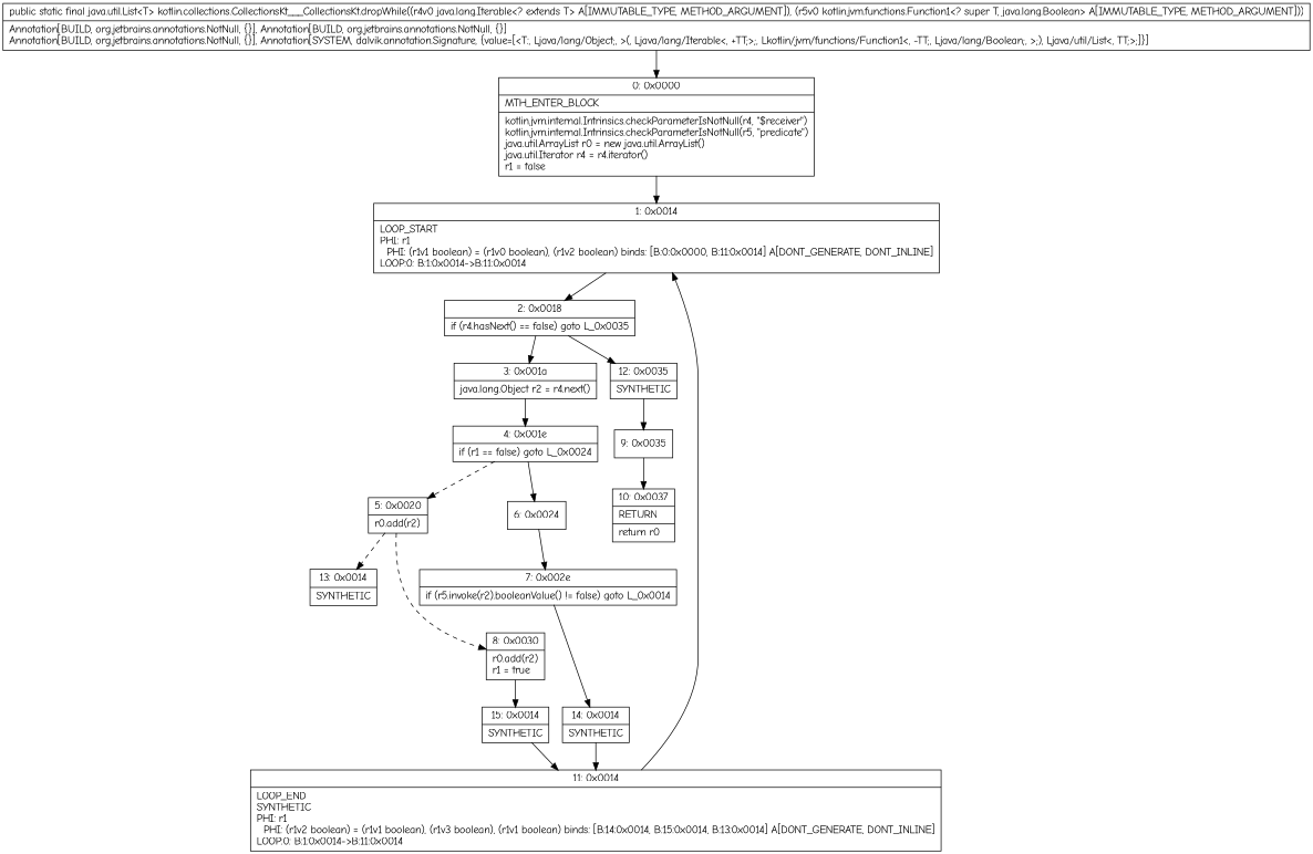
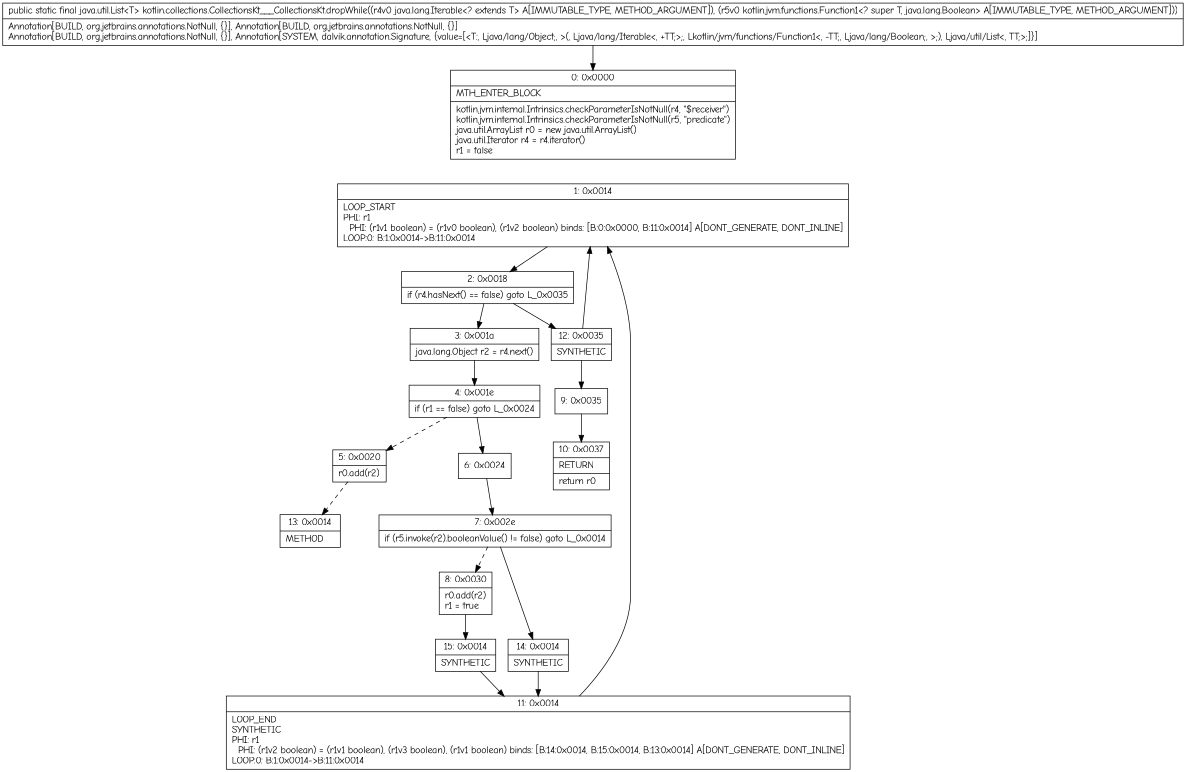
  digraph {
    fontname="Comic Neue"
    node [fontname="Comic Neue" shape=record]
    edge [fontname="Comic Neue"]
    n1 [label="{0\:\ 0x0000|MTH_ENTER_BLOCK\l|kotlin.jvm.internal.Intrinsics.checkParameterIsNotNull(r4, \"$receiver\")\lkotlin.jvm.internal.Intrinsics.checkParameterIsNotNull(r5, \"predicate\")\ljava.util.ArrayList r0 = new java.util.ArrayList()\ljava.util.Iterator r4 = r4.iterator()\lr1 = false\l}"]
    n2 [label="{1\:\ 0x0014|LOOP_START\lPHI: r1 \l  PHI: (r1v1 boolean) = (r1v0 boolean), (r1v2 boolean) binds: [B:0:0x0000, B:11:0x0014] A[DONT_GENERATE, DONT_INLINE]\lLOOP:0: B:1:0x0014\-\>B:11:0x0014\l}"]
    n3 [label="{2\:\ 0x0018|if (r4.hasNext() == false) goto L_0x0035\l}"]
    n4 [label="{3\:\ 0x001a|java.lang.Object r2 = r4.next()\l}"]
    n5 [label="{12\:\ 0x0035|SYNTHETIC\l}"]
    n6 [label="{4\:\ 0x001e|if (r1 == false) goto L_0x0024\l}"]
    n7 [label="{9\:\ 0x0035}"]
    n8 [label="{5\:\ 0x0020|r0.add(r2)\l}"]
    n9 [label="{6\:\ 0x0024}"]
-   n10 [label="{13\:\ 0x0014|SYNTHETIC\l}"]
+   n10 [label="{13\:\ 0x0014|METHOD\l}"]
    n11 [label="{7\:\ 0x002e|if (r5.invoke(r2).booleanValue() != false) goto L_0x0014\l}"]
    n12 [label="{8\:\ 0x0030|r0.add(r2)\lr1 = true\l}"]
    n13 [label="{14\:\ 0x0014|SYNTHETIC\l}"]
    n14 [label="{15\:\ 0x0014|SYNTHETIC\l}"]
    n15 [label="{11\:\ 0x0014|LOOP_END\lSYNTHETIC\lPHI: r1 \l  PHI: (r1v2 boolean) = (r1v1 boolean), (r1v3 boolean), (r1v1 boolean) binds: [B:14:0x0014, B:15:0x0014, B:13:0x0014] A[DONT_GENERATE, DONT_INLINE]\lLOOP:0: B:1:0x0014\-\>B:11:0x0014\l}"]
    n16 [label="{10\:\ 0x0037|RETURN\l|return r0\l}"]
    n17 [label="{public static final java.util.List\<T\> kotlin.collections.CollectionsKt___CollectionsKt.dropWhile((r4v0 java.lang.Iterable\<? extends T\> A[IMMUTABLE_TYPE, METHOD_ARGUMENT]), (r5v0 kotlin.jvm.functions.Function1\<? super T, java.lang.Boolean\> A[IMMUTABLE_TYPE, METHOD_ARGUMENT]))  | Annotation[BUILD, org.jetbrains.annotations.NotNull, \{\}], Annotation[BUILD, org.jetbrains.annotations.NotNull, \{\}]\lAnnotation[BUILD, org.jetbrains.annotations.NotNull, \{\}], Annotation[SYSTEM, dalvik.annotation.Signature, \{value=[\<T:, Ljava\/lang\/Object;, \>(, Ljava\/lang\/Iterable\<, +TT;\>;, Lkotlin\/jvm\/functions\/Function1\<, \-TT;, Ljava\/lang\/Boolean;, \>;), Ljava\/util\/List\<, TT;\>;]\}]\l}"]
-   n1 -> n2
+   n5 -> n2
    n2 -> n3
    n3 -> n4 [style=solid]
    n3 -> n5
    n4 -> n6
    n5 -> n7
    n6 -> n8 [style=dashed]
    n6 -> n9
    n7 -> n16
    n8 -> n10 [style=dashed]
    n9 -> n11
-   n8 -> n12 [style=dashed]
+   n11 -> n12 [style=dashed]
    n11 -> n13
    n12 -> n14
    n13 -> n15
    n14 -> n15
    n15 -> n2
    n17 -> n1
  }
